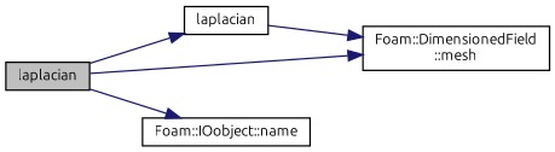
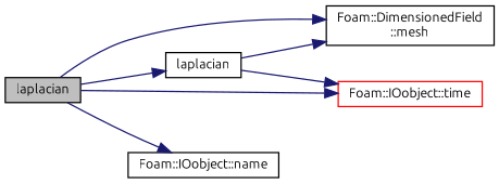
  digraph {
    rankdir=LR
    fontname=Ubuntu
    node [color=black fontname=Ubuntu fontsize=10 shape=record]
    edge [color=midnightblue fontname=Ubuntu fontsize=10 labelfontname=Helvetica labelfontsize=10 style=solid]
    n1 [fillcolor=grey75 fontcolor=black height=0.2 label=laplacian style=filled width=0.4]
    n2 [height=0.2 label=laplacian width=0.4]
    n3 [height=0.2 label="Foam::DimensionedField\l::mesh" width=0.4]
+   n4 [color=red height=0.2 label="Foam::IOobject::time" width=0.4]
    n5 [height=0.2 label="Foam::IOobject::name" width=0.4]
    n1 -> n2
    n1 -> n3
+   n1 -> n4
    n1 -> n5
    n2 -> n3
+   n2 -> n4
  }
